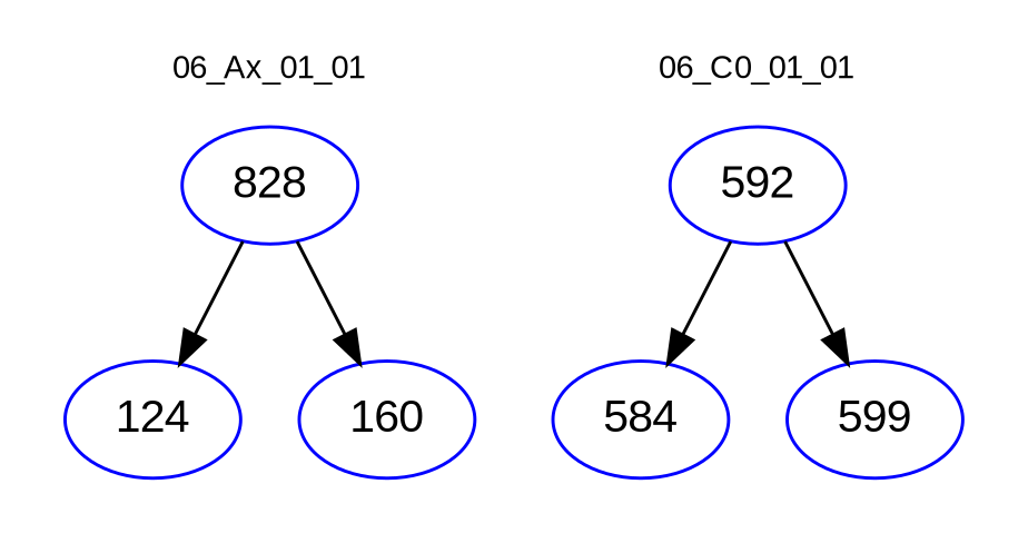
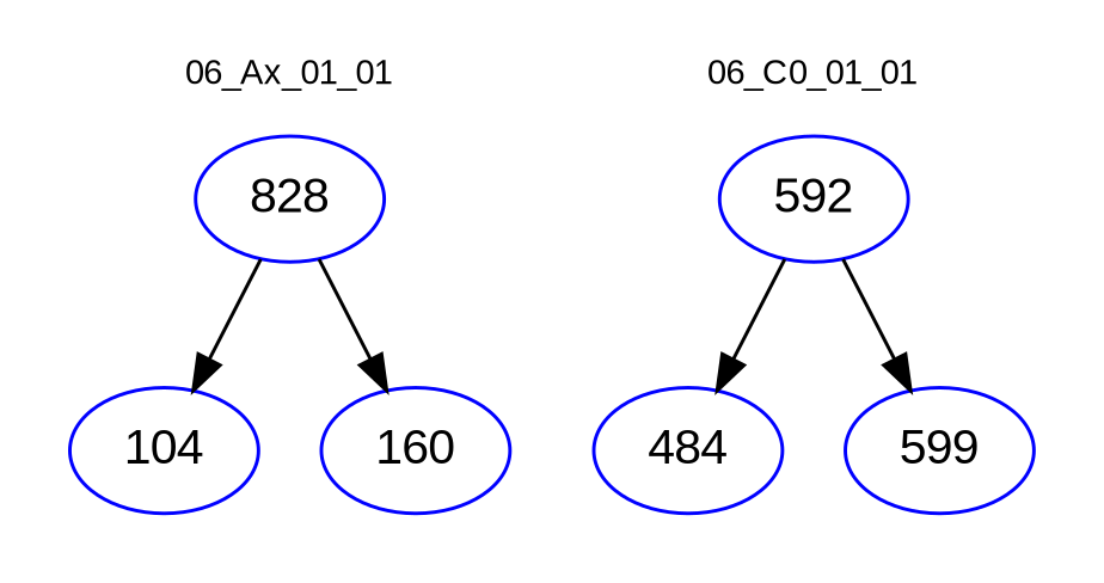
  digraph {
    fontname="Liberation Sans"
    node [color=blue fontname="Liberation Sans"]
    edge [color=black fontname="Liberation Sans"]
    n1 [label=828]
-   n2 [label=124]
+   n2 [label=104]
    n3 [label=160]
    n4 [label=592]
-   n5 [label=584]
+   n5 [label=484]
    n6 [label=599]
    subgraph cluster_1 {
      color=white
      fontsize=10
      label="06_Ax_01_01"
      n1
      n2
      n3
    }
    subgraph cluster_2 {
      color=white
      fontsize=10
      label="06_C0_01_01"
      n4
      n5
      n6
    }
    n1 -> n2
    n1 -> n3
    n4 -> n5
    n4 -> n6
  }
